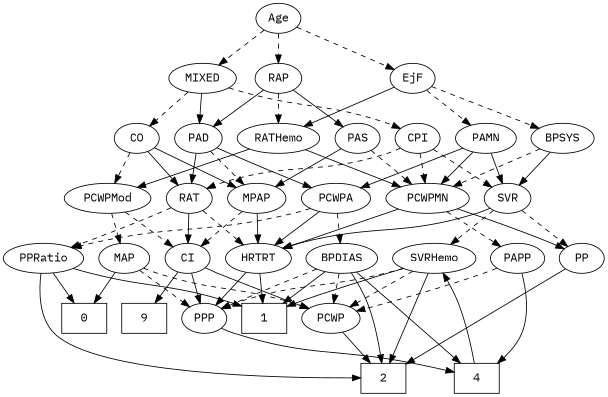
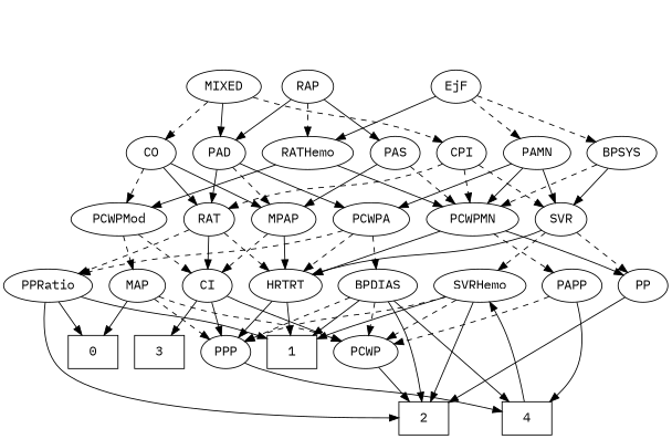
  strict digraph {
    fontname="IBM Plex Mono"
    node [fontname="IBM Plex Mono"]
    edge [fontname="IBM Plex Mono" style=solid]
    1 [height=0.5 shape=box width=0.75]
    2 [height=0.5 shape=box width=0.75]
-   3 [height=0.5 shape=box width=0.75 label=9]
+   3 [height=0.5 shape=box width=0.75]
    4 [height=0.5 shape=box width=0.75]
    SVRHemo [height=0.5 width=1.3902]
    n6 [height=0.5 label=0 shape=box width=0.75]
-   Age [height=0.5 width=0.75]
    EjF [height=0.5 width=0.75]
    RAP [height=0.5 width=0.77632]
    MIXED [height=0.5 width=1.1193]
    BPSYS [height=0.5 width=1.0471]
    PAMN [height=0.5 width=1.011]
    RATHemo [height=0.5 width=1.3721]
    PAD [height=0.5 width=0.79437]
    PAS [height=0.5 width=0.75]
    CO [height=0.5 width=0.75]
    CPI [height=0.5 width=0.75]
    SVR [height=0.5 width=0.77632]
    PCWPMN [height=0.5 width=1.3902]
    PCWPA [height=0.5 width=1.1555]
    PCWPMod [height=0.5 width=1.4443]
    MPAP [height=0.5 width=0.97491]
    RAT [height=0.5 width=0.75827]
    HRTRT [height=0.5 width=1.1013]
    PP [height=0.5 width=0.75]
    PAPP [height=0.5 width=0.88464]
    PPRatio [height=0.5 width=1.1013]
    BPDIAS [height=0.5 width=1.1735]
    CI [height=0.5 width=0.75]
    MAP [height=0.5 width=0.84854]
    PPP [height=0.5 width=0.75]
    PCWP [height=0.5 width=0.97491]
    4 -> SVRHemo
    SVRHemo -> 1
    SVRHemo -> 2
    SVRHemo -> PPP [style=dashed]
    SVRHemo -> PCWP [style=dashed]
-   Age -> EjF [style=dashed]
-   Age -> RAP [style=dashed]
-   Age -> MIXED [style=dashed]
    EjF -> BPSYS [style=dashed]
    EjF -> PAMN [style=dashed]
    EjF -> RATHemo
    RAP -> RATHemo [style=dashed]
    RAP -> PAD
    RAP -> PAS
    MIXED -> PAD
    MIXED -> CO [style=dashed]
    MIXED -> CPI [style=dashed]
    BPSYS -> SVR
    BPSYS -> PCWPMN [style=dashed]
    PAMN -> SVR
    PAMN -> PCWPMN
    PAMN -> PCWPA
    RATHemo -> PCWPMN
    RATHemo -> PCWPMod
    PAD -> PCWPA
    PAD -> MPAP [style=dashed]
    PAD -> RAT
    PAS -> PCWPMN [style=dashed]
    PAS -> MPAP
    CO -> PCWPMod [style=dashed]
    CO -> MPAP
    CO -> RAT
    CPI -> SVR [style=dashed]
    CPI -> PCWPMN [style=dashed]
    CPI -> RAT [style=dashed]
    SVR -> SVRHemo [style=dashed]
    SVR -> HRTRT
    SVR -> PP [style=dashed]
    PCWPMN -> HRTRT
    PCWPMN -> PP
    PCWPMN -> PAPP [style=dashed]
-   PCWPA -> HRTRT
+   PCWPA -> HRTRT [style=dashed]
    PCWPA -> PPRatio [style=dashed]
    PCWPA -> BPDIAS [style=dashed]
    PCWPMod -> CI [style=dashed]
    PCWPMod -> MAP [style=dashed]
    MPAP -> HRTRT
    MPAP -> CI [style=dashed]
    RAT -> HRTRT [style=dashed]
    RAT -> PPRatio [style=dashed]
    RAT -> CI
    HRTRT -> 1
    HRTRT -> PPP
    PP -> 2
    PAPP -> 4
    PAPP -> PCWP [style=dashed]
    PPRatio -> 1
    PPRatio -> 2
    PPRatio -> n6
    BPDIAS -> 1
    BPDIAS -> 2
    BPDIAS -> 4
    BPDIAS -> PPP [style=dashed]
    BPDIAS -> PCWP [style=dashed]
    CI -> 3
    CI -> PPP
    CI -> PCWP
    MAP -> n6
    MAP -> PPP [style=dashed]
    MAP -> PCWP [style=dashed]
    PPP -> 4
    PCWP -> 2
  }
